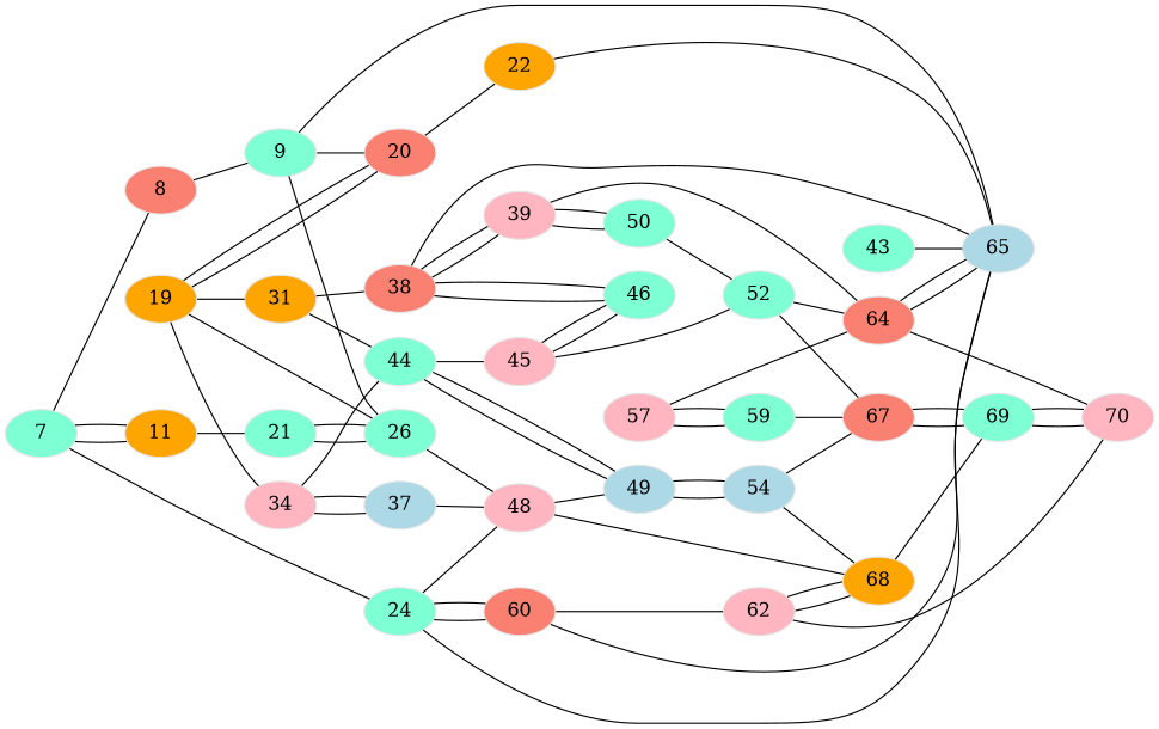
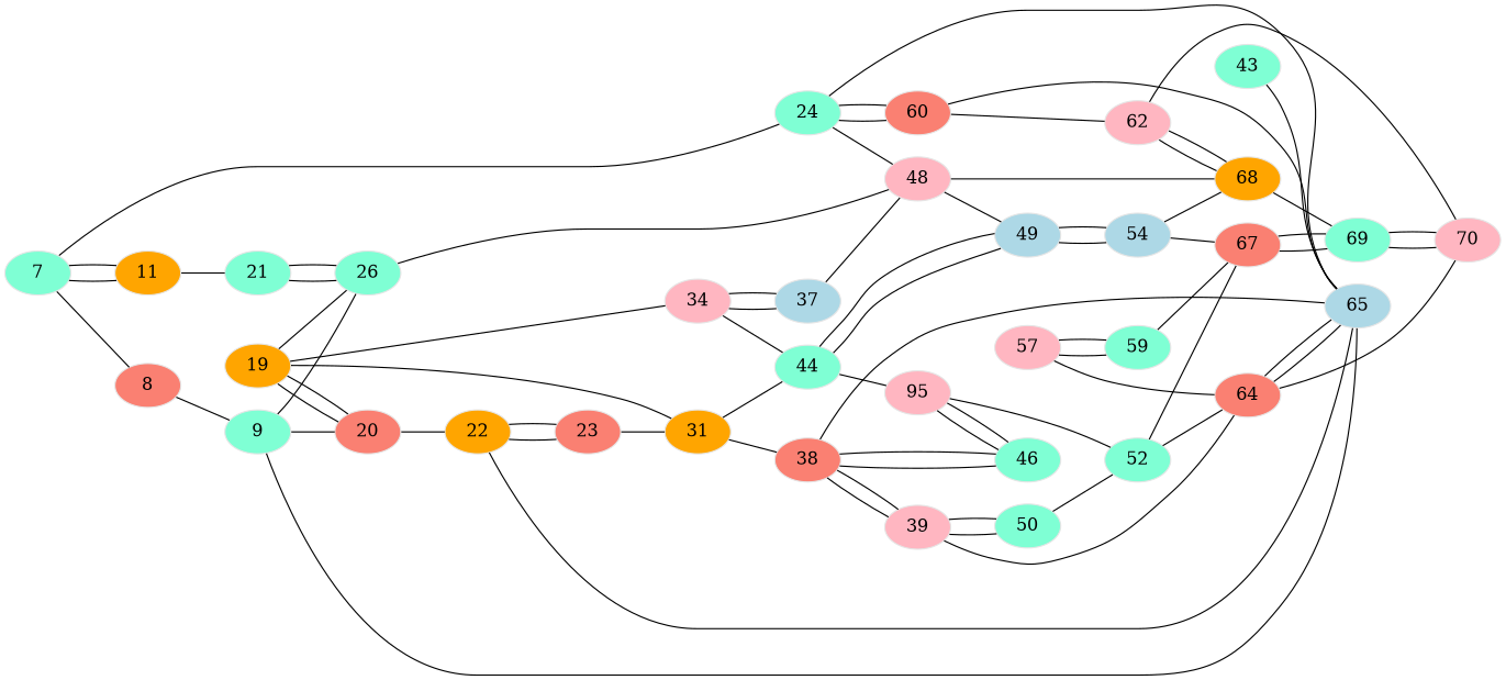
  graph {
    rankdir=LR
    node [color=gray90 fillcolor=aquamarine style=filled]
    7 [super="+1+2"]
    8 [fillcolor=salmon]
    n3 [fillcolor=orange label=11]
    24 [super="+3"]
    9 [super="+6+5"]
    21
    65 [fillcolor=lightblue super="+42+47"]
    48 [fillcolor=lightpink super="+36"]
    60 [fillcolor=salmon]
    26 [super="+17+16"]
    20 [fillcolor=salmon super="+11"]
    22 [fillcolor=orange super="+14"]
    19 [fillcolor=orange super="+18"]
    31 [fillcolor=orange super="+28"]
    34 [fillcolor=lightpink super="+33"]
    38 [fillcolor=salmon super="+32+29"]
    44 [super="+35"]
    37 [fillcolor=lightblue]
+   23 [fillcolor=salmon]
    49 [fillcolor=lightblue]
    68 [fillcolor=orange super="+66+63"]
    62 [fillcolor=lightpink super="+61"]
    39 [fillcolor=lightpink]
    46
-   45 [fillcolor=lightpink]
+   45 [fillcolor=lightpink label=95]
    50
    64 [fillcolor=salmon super="+58"]
    52 [super="+51"]
    70 [fillcolor=lightpink]
    43
    54 [fillcolor=lightblue]
    67 [fillcolor=salmon super="+55+56"]
    69
    57 [fillcolor=lightpink]
    59
    7 -- 8
    7 -- n3 [weight=2]
    7 -- n3
    7 -- 24
    8 -- 9
    n3 -- 21
    24 -- 65
    24 -- 48
    24 -- 60 [weight=2]
    24 -- 60
    9 -- 65
    9 -- 26
    9 -- 20 [weight=2]
    21 -- 26 [weight=2]
    21 -- 26
    48 -- 49
    48 -- 68
    60 -- 65
    60 -- 62
    26 -- 48
    20 -- 22 [weight=2]
    22 -- 65
+   22 -- 23 [weight=2]
+   22 -- 23
    19 -- 26
    19 -- 20
    19 -- 20
    19 -- 31
    19 -- 34
    31 -- 38 [weight=2]
    31 -- 44
    34 -- 44
    34 -- 37 [weight=2]
    34 -- 37
    38 -- 65
    38 -- 39
    38 -- 39
    38 -- 46
    38 -- 46
    44 -- 49
    44 -- 49
    44 -- 45
    37 -- 48
+   23 -- 31
    49 -- 54
    49 -- 54
    68 -- 69
    62 -- 68 [weight=2]
    62 -- 68
    62 -- 70
    39 -- 50
    39 -- 50
    39 -- 64
    45 -- 46
    45 -- 46
    45 -- 52
    50 -- 52
    64 -- 65 [weight=2]
    64 -- 65
    64 -- 70
    52 -- 64
    52 -- 67
    43 -- 65 [weight=3]
    54 -- 68
    54 -- 67
    67 -- 69
    67 -- 69
    69 -- 70
    69 -- 70
    57 -- 64 [weight=2]
    57 -- 59
    57 -- 59
    59 -- 67 [weight=2]
  }
